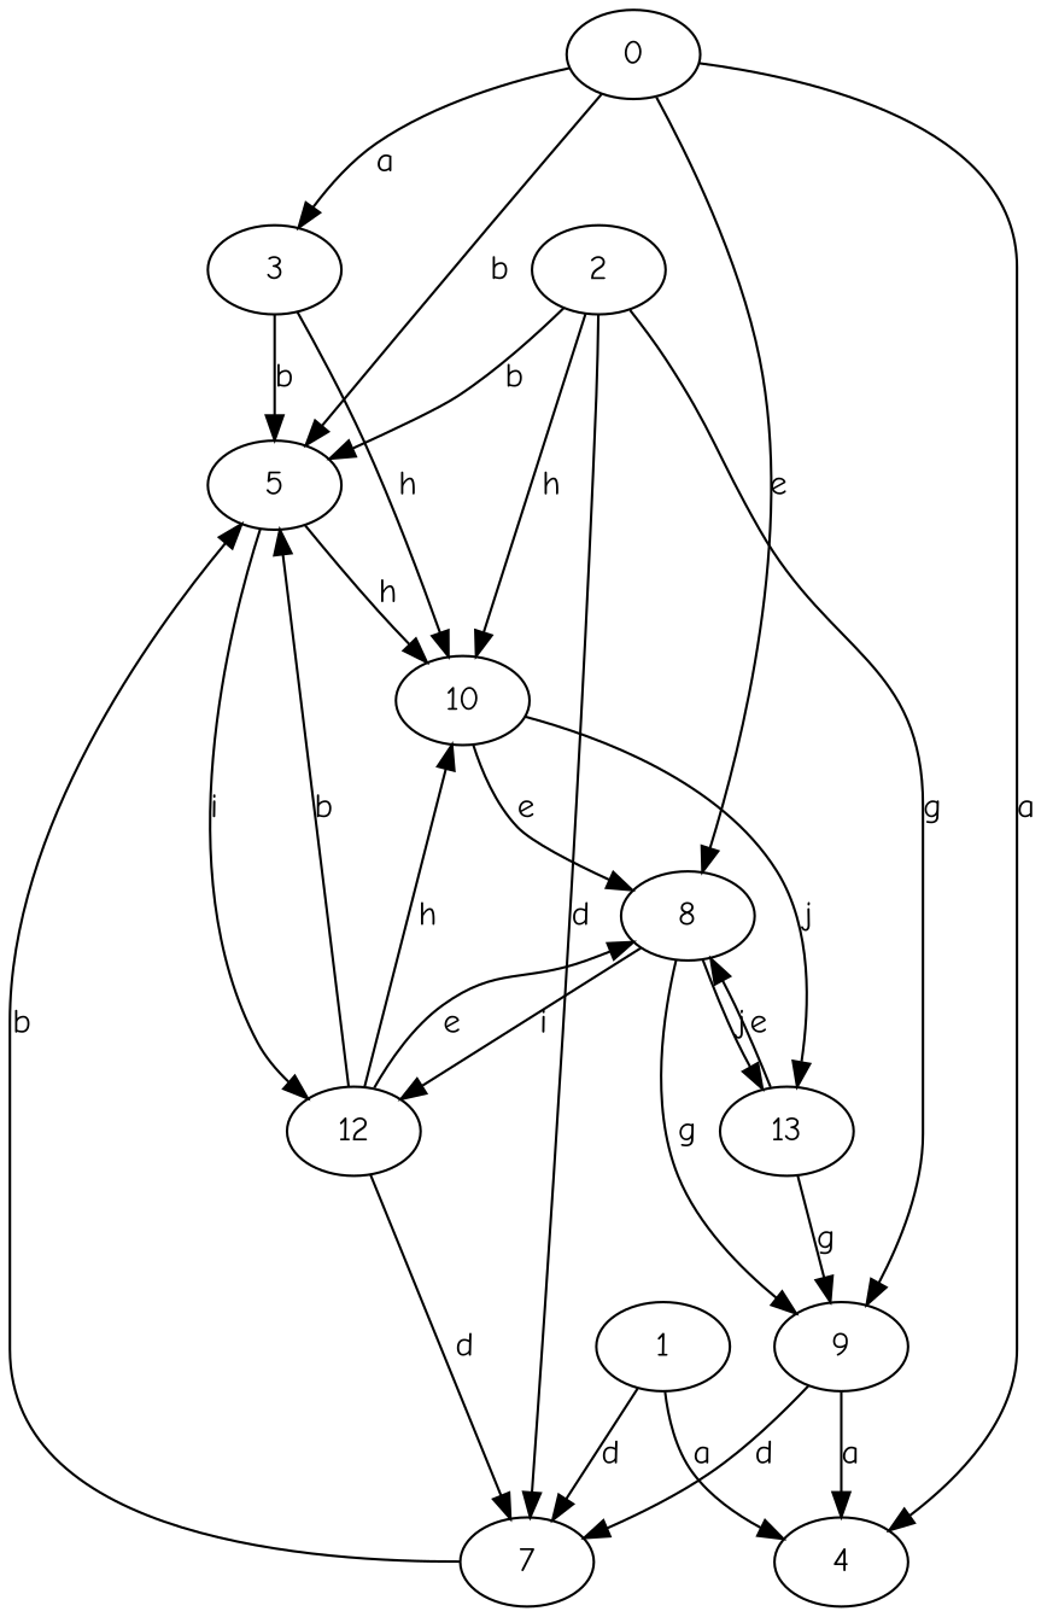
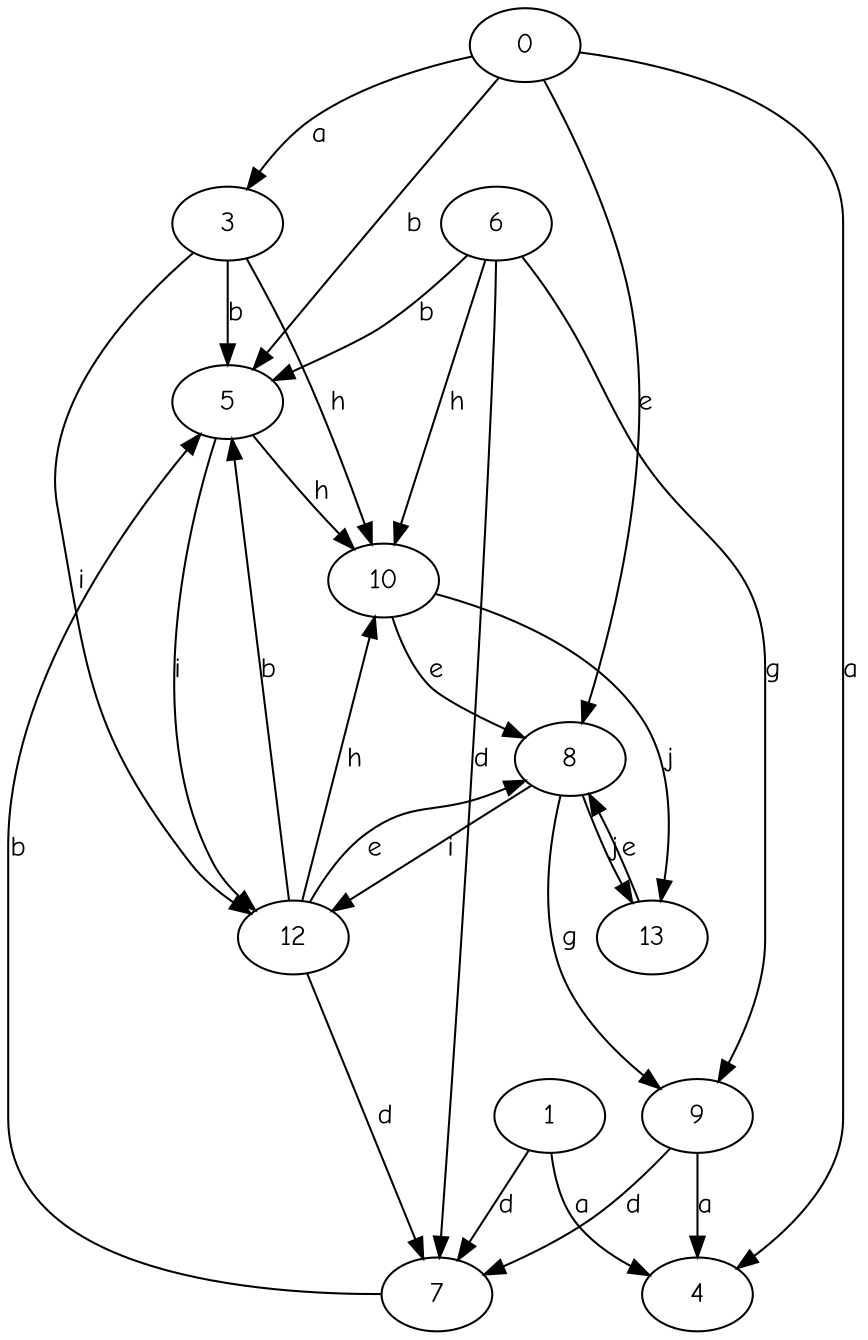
  strict digraph {
    fontname="Comic Neue"
    node [fontname="Comic Neue"]
    edge [fontname="Comic Neue"]
    3
    5
    10
    12
    8
    13
    7
    0
    4
    9
    1
-   2
+   2 [label=6]
    3 -> 5 [label=b]
    3 -> 10 [label=h]
+   3 -> 12 [label=i]
    5 -> 10 [label=h]
    5 -> 12 [label=i]
    10 -> 8 [label=e]
    10 -> 13 [label=j]
    12 -> 5 [label=b]
    12 -> 10 [label=h]
    12 -> 8 [label=e]
    12 -> 7 [label=d]
    8 -> 12 [label=i]
    8 -> 13 [label=j]
    8 -> 9 [label=g]
    13 -> 8 [label=e]
-   13 -> 9 [label=g]
    7 -> 5 [label=b]
    0 -> 3 [label=a]
    0 -> 5 [label=b]
    0 -> 8 [label=e]
    0 -> 4 [label=a]
    9 -> 7 [label=d]
    9 -> 4 [label=a]
    1 -> 7 [label=d]
    1 -> 4 [label=a]
    2 -> 5 [label=b]
    2 -> 10 [label=h]
    2 -> 7 [label=d]
    2 -> 9 [label=g]
  }
